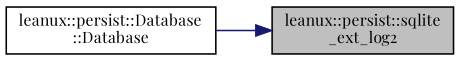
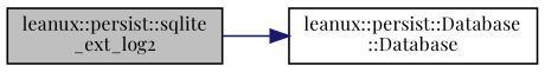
  digraph {
    rankdir=RL
    fontname="Playfair Display"
    node [color=black fontname="Playfair Display" fontsize=10 shape=record]
    n1 [fillcolor=grey75 fontcolor=black height=0.2 label="leanux::persist::sqlite\l_ext_log2" style=filled width=0.4]
    n2 [height=0.2 label="leanux::persist::Database\l::Database" width=0.4]
-   n1 -> n2 [color=midnightblue dir=back fontname="Playfair Display" fontsize=10 labelfontname=Helvetica labelfontsize=10 style=solid]
+   n2 -> n1 [color=midnightblue dir=back fontname="Playfair Display" fontsize=10 labelfontname=Helvetica labelfontsize=10 style=solid]
  }
